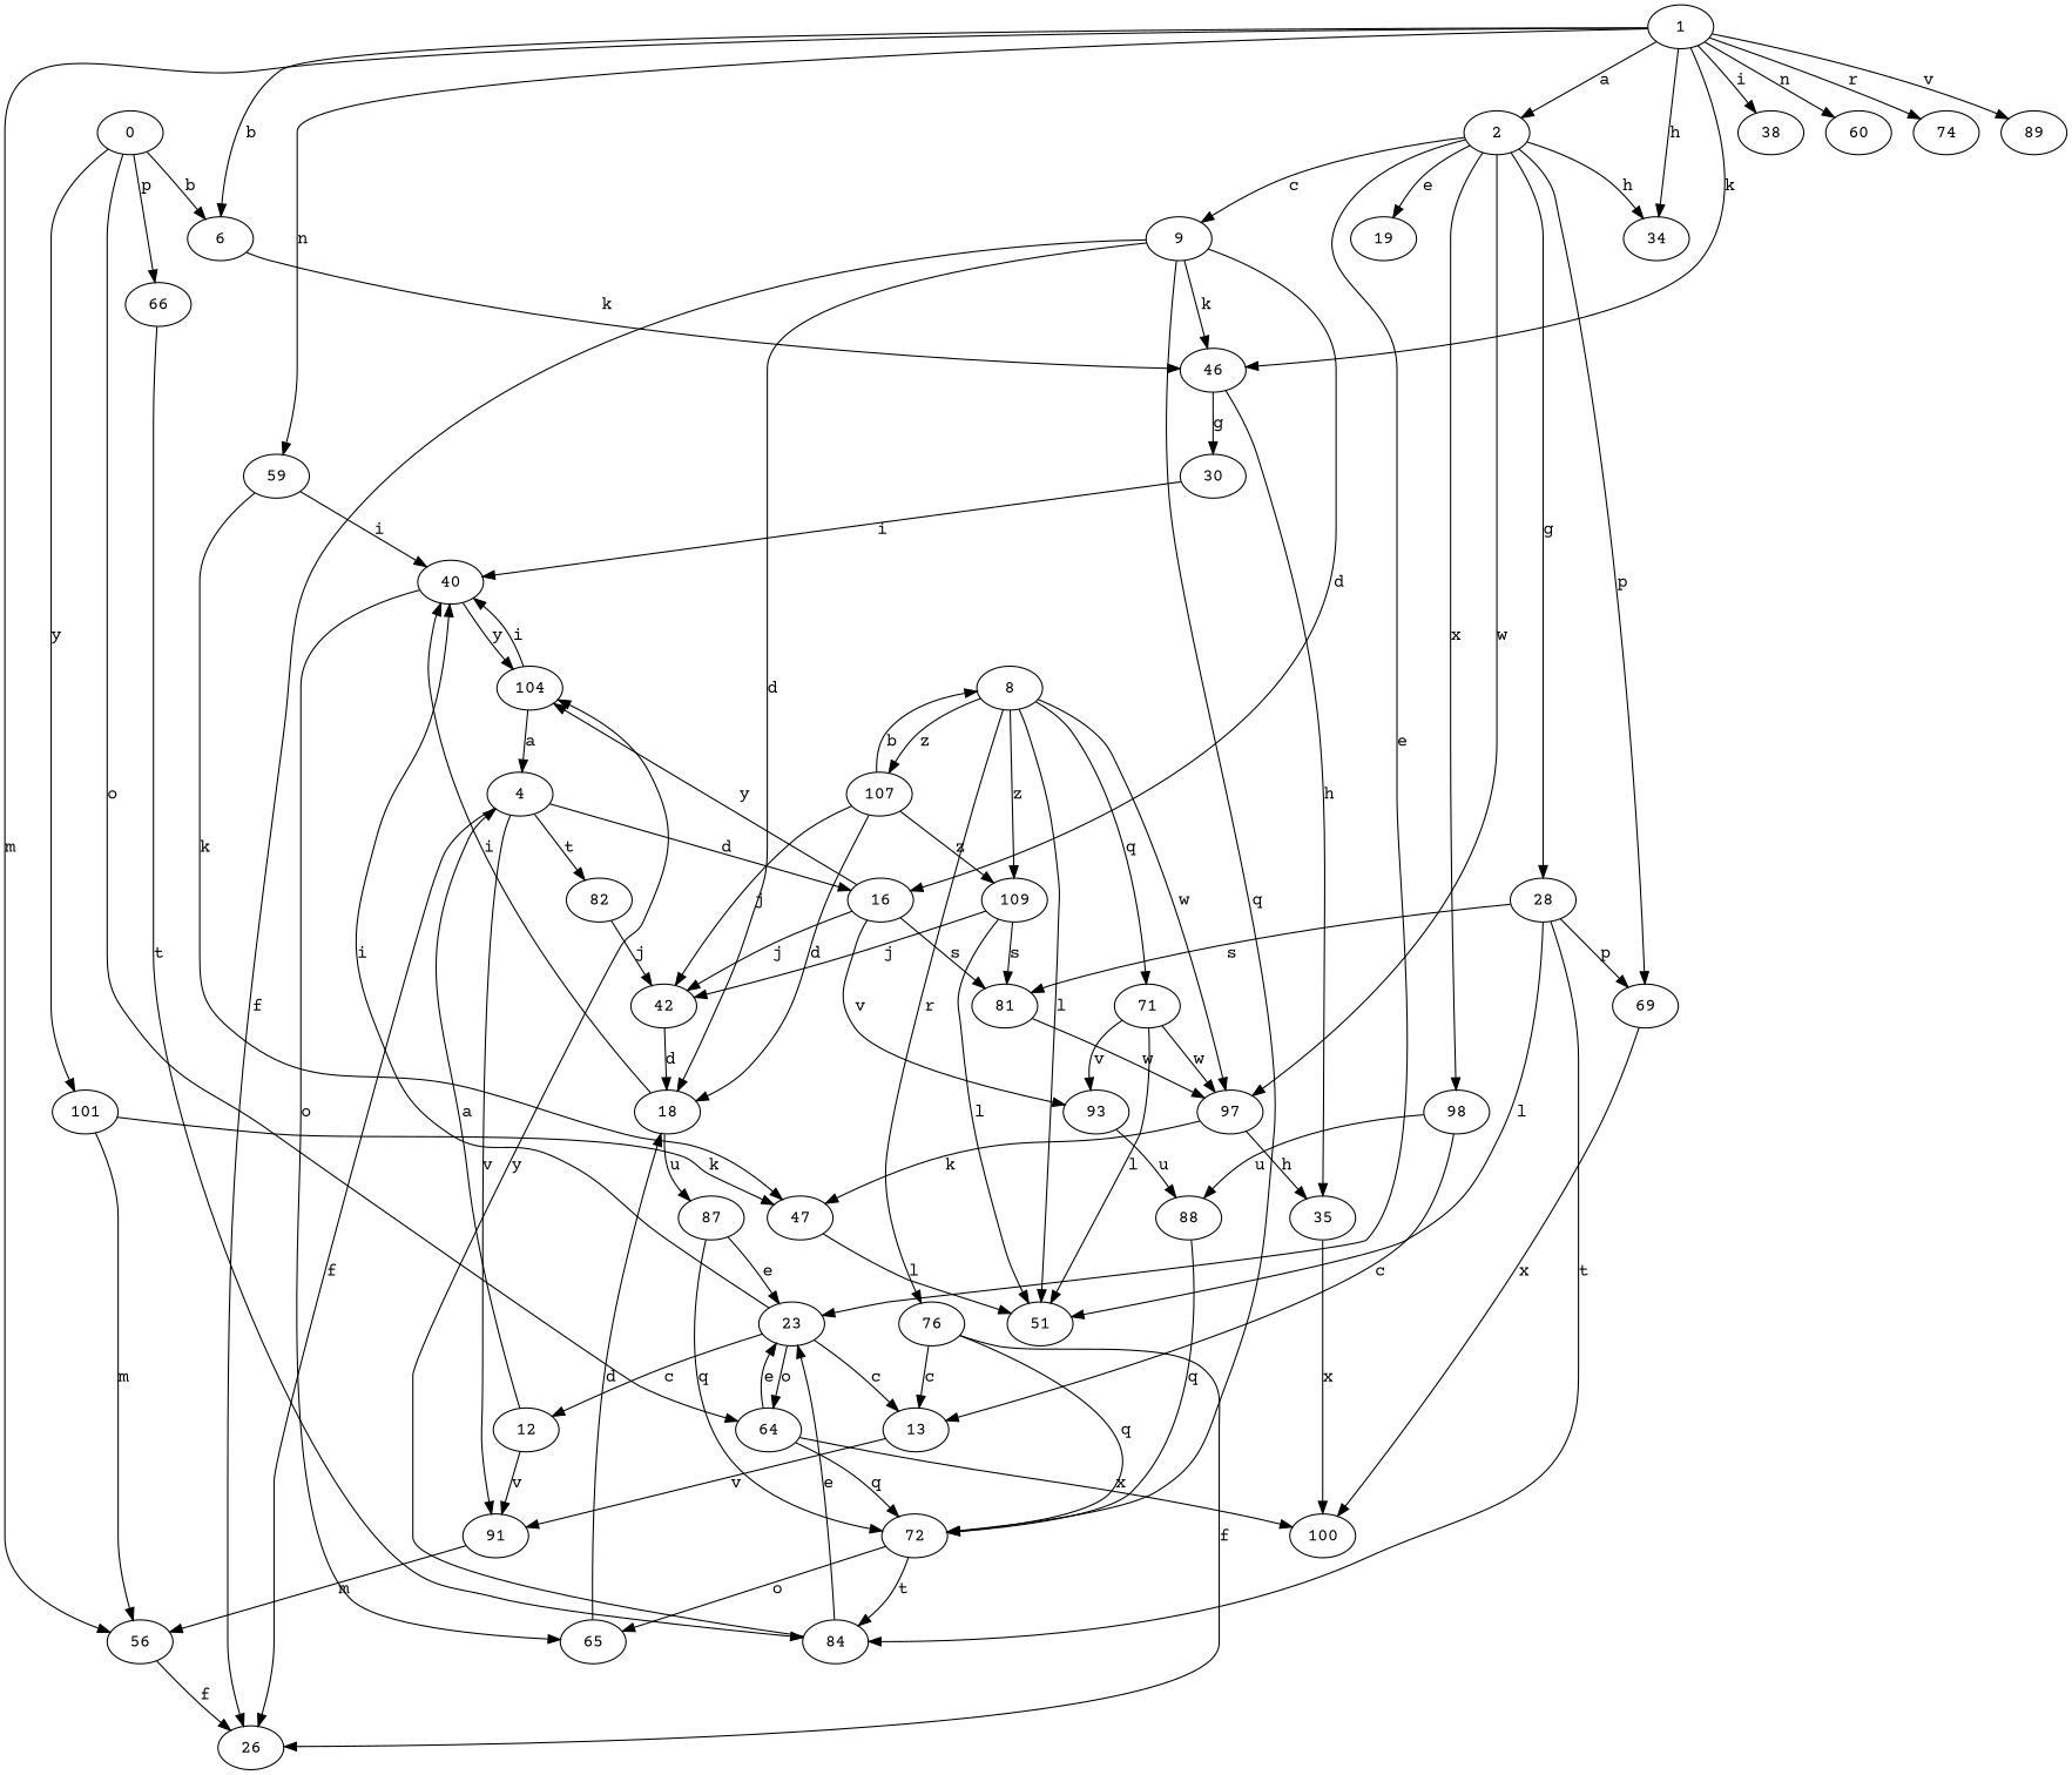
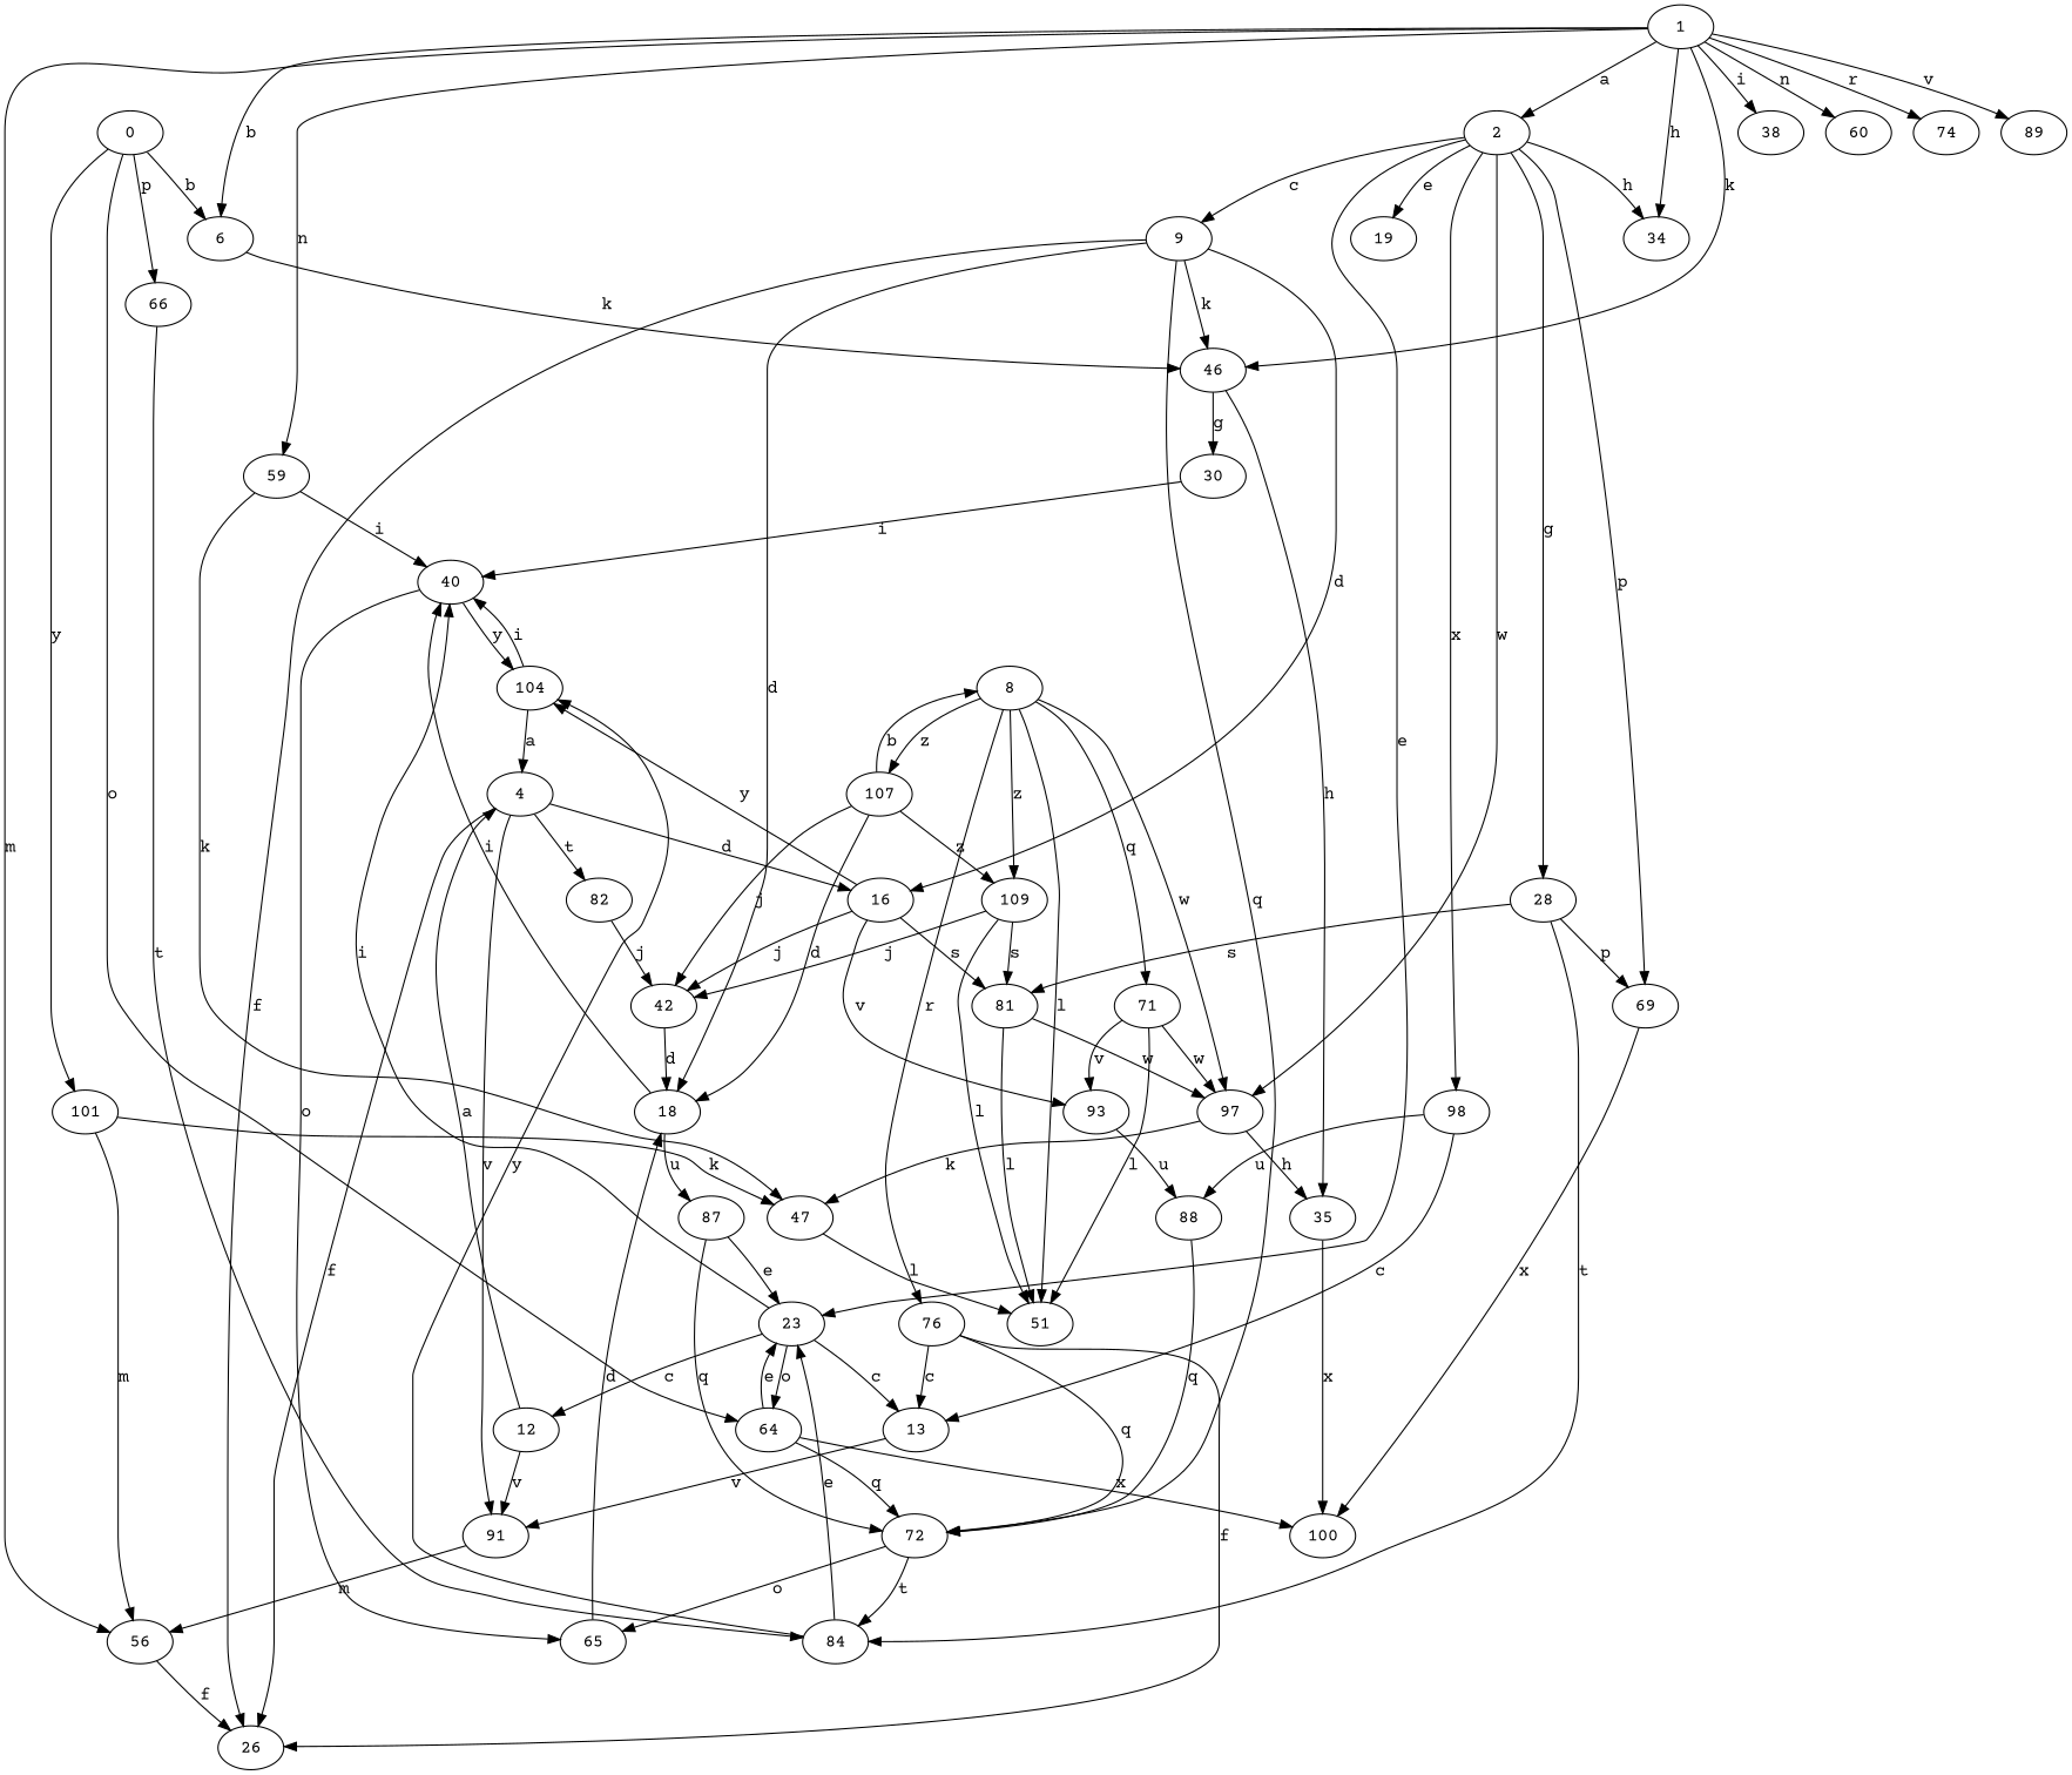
  strict digraph {
    fontname="Courier Prime"
    node [fontname="Courier Prime"]
    edge [fontname="Courier Prime"]
    0
    6
    64
    66
    101
    46
    23
    72
    100
    84
    56
    47
    1
    2
    34
    38
    59
    60
    74
    89
    9
    19
    28
    69
    97
    98
    30
    35
    26
    40
    16
    18
    12
    13
    81
    88
    4
    82
    91
    42
    93
    104
    8
    51
    71
    76
    107
    109
    87
    65
    0 -> 6 [label=b]
    0 -> 64 [label=o]
    0 -> 66 [label=p]
    0 -> 101 [label=y]
    6 -> 46 [label=k]
    64 -> 23 [label=e]
    64 -> 72 [label=q]
    64 -> 100 [label=x]
    66 -> 84 [label=t]
    101 -> 56 [label=m]
    101 -> 47 [label=k]
    46 -> 30 [label=g]
    46 -> 35 [label=h]
    23 -> 64 [label=o]
    23 -> 40 [label=i]
    23 -> 12 [label=c]
    23 -> 13 [label=c]
    72 -> 84 [label=t]
    72 -> 65 [label=o]
    84 -> 23 [label=e]
    84 -> 104 [label=y]
    56 -> 26 [label=f]
    47 -> 51 [label=l]
    1 -> 6 [label=b]
    1 -> 46 [label=k]
    1 -> 56 [label=m]
    1 -> 2 [label=a]
    1 -> 34 [label=h]
    1 -> 38 [label=i]
    1 -> 59 [label=n]
    1 -> 60 [label=n]
    1 -> 74 [label=r]
    1 -> 89 [label=v]
    2 -> 23 [label=e]
    2 -> 34 [label=h]
    2 -> 9 [label=c]
    2 -> 19 [label=e]
    2 -> 28 [label=g]
    2 -> 69 [label=p]
    2 -> 97 [label=w]
    2 -> 98 [label=x]
    59 -> 47 [label=k]
    59 -> 40 [label=i]
    9 -> 46 [label=k]
    9 -> 72 [label=q]
    9 -> 26 [label=f]
    9 -> 16 [label=d]
    9 -> 18 [label=d]
    28 -> 84 [label=t]
    28 -> 69 [label=p]
    28 -> 81 [label=s]
    69 -> 100 [label=x]
    97 -> 47 [label=k]
    97 -> 35 [label=h]
    98 -> 13 [label=c]
    98 -> 88 [label=u]
    30 -> 40 [label=i]
    35 -> 100 [label=x]
    40 -> 104 [label=y]
    40 -> 65 [label=o]
    16 -> 81 [label=s]
    16 -> 42 [label=j]
    16 -> 93 [label=v]
    16 -> 104 [label=y]
    18 -> 40 [label=i]
    18 -> 87 [label=u]
    12 -> 4 [label=a]
    12 -> 91 [label=v]
    13 -> 91 [label=v]
    81 -> 97 [label=w]
-   28 -> 51 [label=l]
+   81 -> 51 [label=l]
    88 -> 72 [label=q]
    4 -> 26 [label=f]
    4 -> 16 [label=d]
    4 -> 82 [label=t]
    4 -> 91 [label=v]
    82 -> 42 [label=j]
    91 -> 56 [label=m]
    42 -> 18 [label=d]
    93 -> 88 [label=u]
    104 -> 40 [label=i]
    104 -> 4 [label=a]
    8 -> 97 [label=w]
    8 -> 51 [label=l]
    8 -> 71 [label=q]
    8 -> 76 [label=r]
    8 -> 107 [label=z]
    8 -> 109 [label=z]
    71 -> 97 [label=w]
    71 -> 93 [label=v]
    71 -> 51 [label=l]
    76 -> 72 [label=q]
    76 -> 26 [label=f]
    76 -> 13 [label=c]
    107 -> 18 [label=d]
    107 -> 42 [label=j]
    107 -> 8 [label=b]
    107 -> 109 [label=z]
    109 -> 81 [label=s]
    109 -> 42 [label=j]
    109 -> 51 [label=l]
    87 -> 23 [label=e]
    87 -> 72 [label=q]
    65 -> 18 [label=d]
  }
